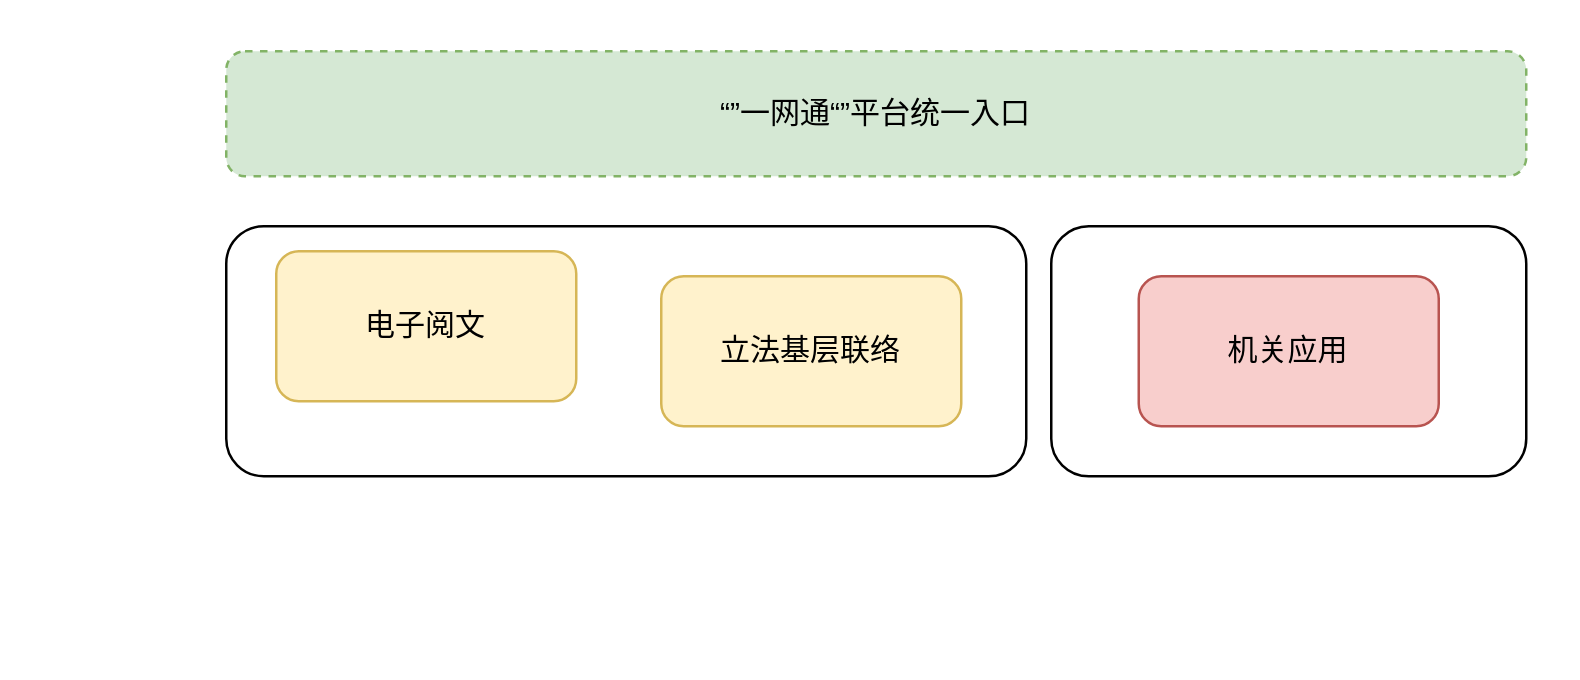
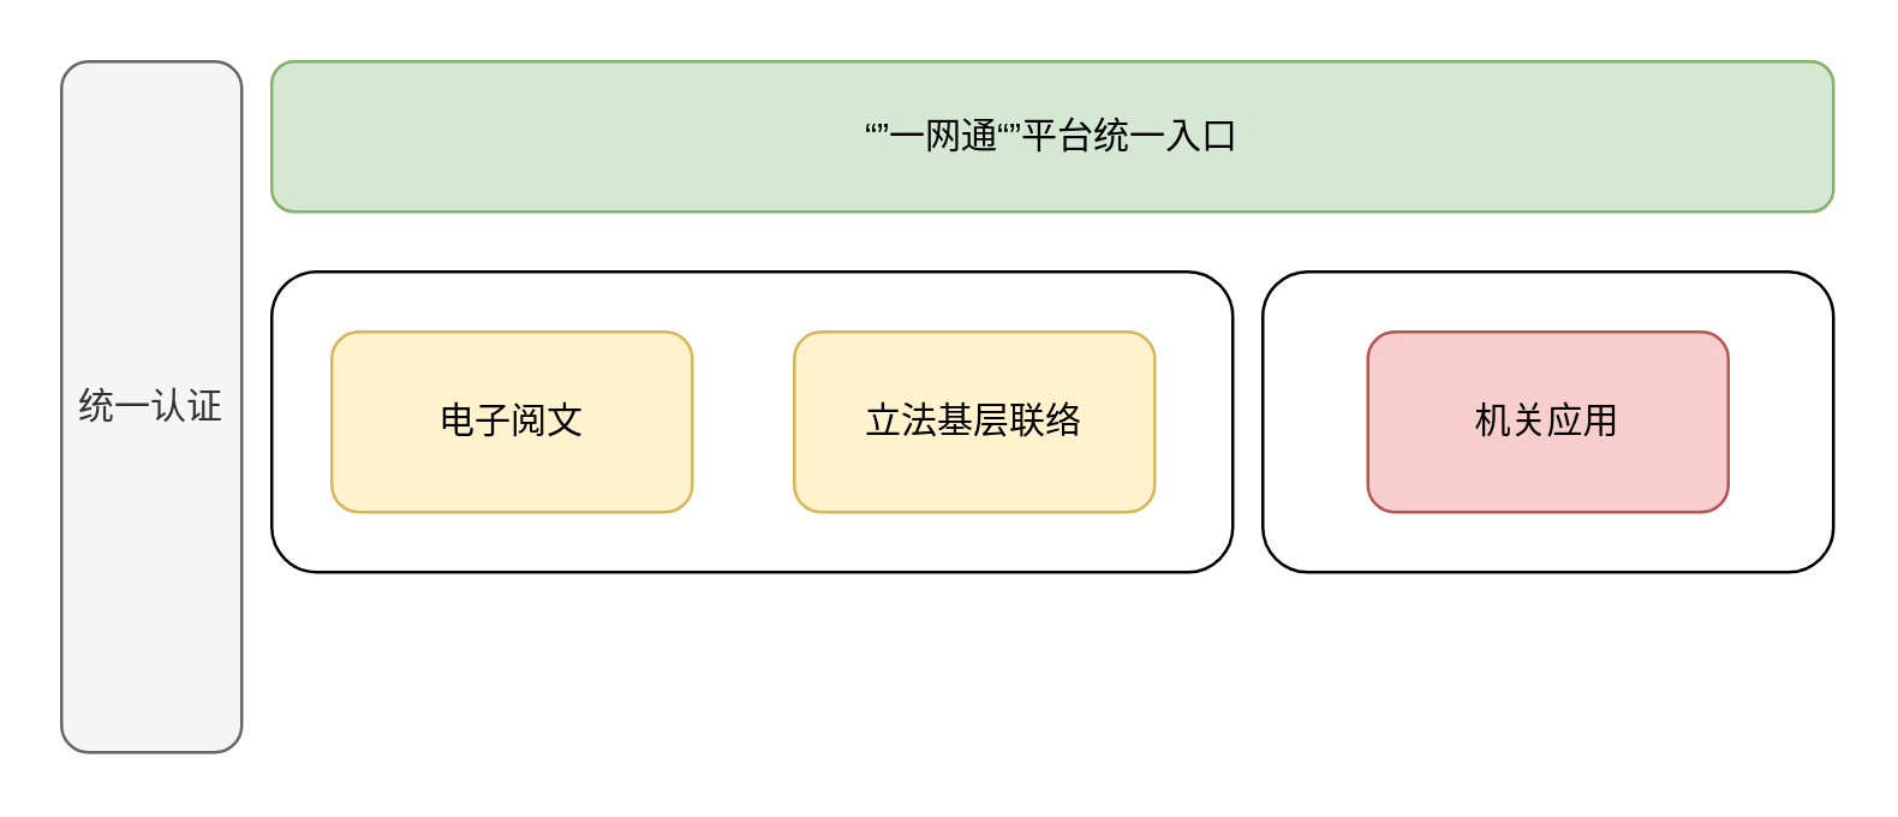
  <mxCell id="0" />
  <mxCell id="1" parent="0" />
  <mxCell id="2" value="" style="rounded=1;whiteSpace=wrap;html=1;" vertex="1" parent="1"><mxGeometry x="90" y="90" width="320" height="100" as="geometry" /></mxCell>
- <mxCell id="3" value="电子阅文" style="rounded=1;whiteSpace=wrap;html=1;fillColor=#fff2cc;strokeColor=#d6b656;" vertex="1" parent="1"><mxGeometry x="110" y="100" width="120" height="60" as="geometry" /></mxCell>
+ <mxCell id="3" value="电子阅文" style="rounded=1;whiteSpace=wrap;html=1;fillColor=#fff2cc;strokeColor=#d6b656;" vertex="1" parent="1"><mxGeometry x="110" y="110" width="120" height="60" as="geometry" /></mxCell>
  <mxCell id="4" value="立法基层联络" style="rounded=1;whiteSpace=wrap;html=1;fillColor=#fff2cc;strokeColor=#d6b656;" vertex="1" parent="1"><mxGeometry x="264" y="110" width="120" height="60" as="geometry" /></mxCell>
  <mxCell id="5" value="" style="rounded=1;whiteSpace=wrap;html=1;" vertex="1" parent="1"><mxGeometry x="420" y="90" width="190" height="100" as="geometry" /></mxCell>
  <mxCell id="6" value="机关应用" style="rounded=1;whiteSpace=wrap;html=1;fillColor=#f8cecc;strokeColor=#b85450;" vertex="1" parent="1"><mxGeometry x="455" y="110" width="120" height="60" as="geometry" /></mxCell>
- <mxCell id="7" value="“”一网通“”平台统一入口" style="rounded=1;whiteSpace=wrap;html=1;fillColor=#d5e8d4;strokeColor=#82b366;dashed=1;" vertex="1" parent="1"><mxGeometry x="90" y="20" width="520" height="50" as="geometry" /></mxCell>
+ <mxCell id="7" value="“”一网通“”平台统一入口" style="rounded=1;whiteSpace=wrap;html=1;fillColor=#d5e8d4;strokeColor=#82b366;" vertex="1" parent="1"><mxGeometry x="90" y="20" width="520" height="50" as="geometry" /></mxCell>
+ <mxCell id="8" value="统一认证" style="rounded=1;whiteSpace=wrap;html=1;fillColor=#f5f5f5;fontColor=#333333;strokeColor=#666666;" vertex="1" parent="1"><mxGeometry x="20" y="20" width="60" height="230" as="geometry" /></mxCell>
